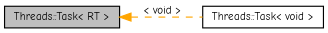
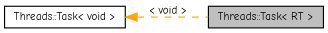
  digraph {
    rankdir=LR
    fontname="Comic Neue"
    node [color=black fontname="Comic Neue" fontsize=10 shape=record style=filled]
    n1 [fillcolor=grey75 fontcolor=black height=0.2 label="Threads::Task\< RT \>" width=0.4]
    n2 [fillcolor=white height=0.2 label="Threads::Task\< void \>" width=0.4]
-   n1 -> n2 [color=orange dir=back fontname="Comic Neue" fontsize=10 label=" \< void \>" labelfontname=Helvetica labelfontsize=10 style=dashed]
+   n2 -> n1 [color=orange dir=back fontname="Comic Neue" fontsize=10 label=" \< void \>" labelfontname=Helvetica labelfontsize=10 style=dashed]
  }
